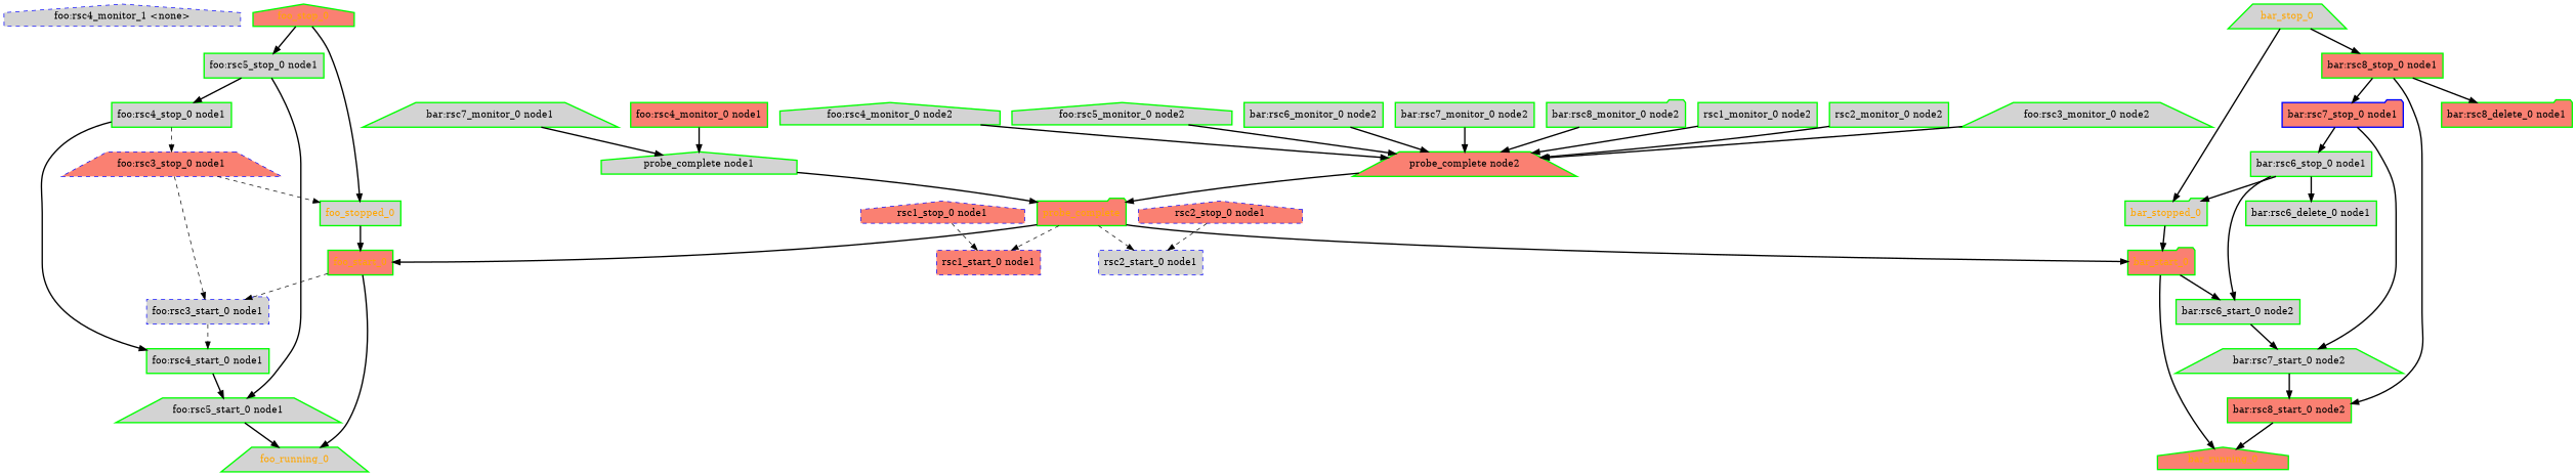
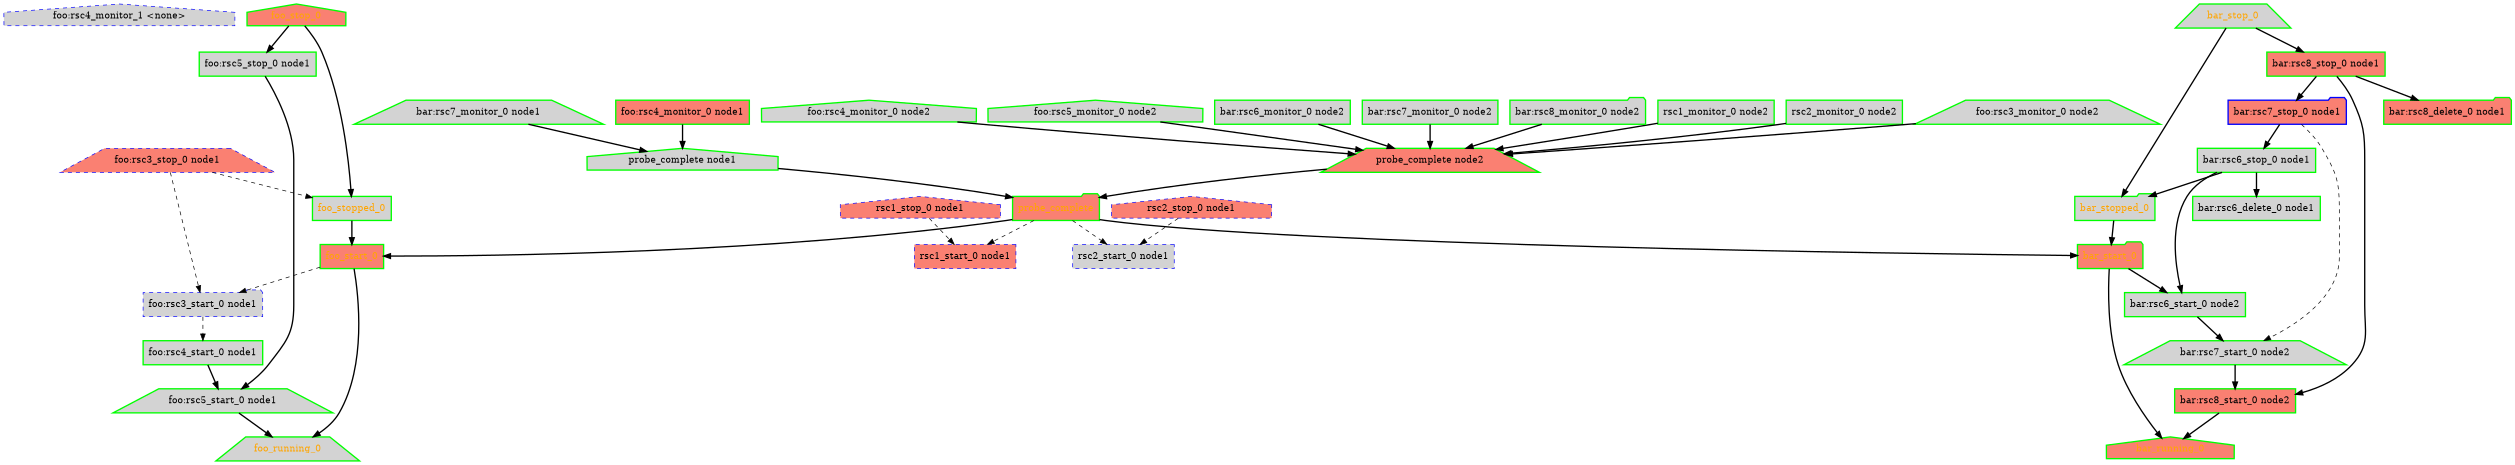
  digraph {
    fontname="DejaVu Serif"
    node [color=green fillcolor=lightgrey fontcolor=black fontname="DejaVu Serif" shape=box style="bold,filled"]
    edge [fontname="DejaVu Serif" style=bold]
    "foo:rsc4_monitor_1 <none>" [color=blue shape=house style="dashed,filled"]
    "foo:rsc3_stop_0 node1" [color=blue fillcolor=salmon shape=trapezium style="dashed,filled"]
-   "foo:rsc4_stop_0 node1"
    "foo:rsc4_start_0 node1"
    "foo:rsc3_start_0 node1" [color=blue shape=folder style="dashed,filled"]
    foo_stopped_0 [fontcolor=orange]
    "foo:rsc5_start_0 node1" [shape=trapezium]
    "bar:rsc7_start_0 node2" [shape=trapezium]
    "bar:rsc8_start_0 node2" [fillcolor=salmon]
    bar_running_0 [fillcolor=salmon fontcolor=orange shape=house]
    "bar:rsc7_stop_0 node1" [color=blue fillcolor=salmon shape=folder]
    "bar:rsc6_stop_0 node1"
    "bar:rsc6_start_0 node2"
    "bar:rsc6_delete_0 node1"
    bar_stopped_0 [fontcolor=orange shape=folder]
    probe_complete [fillcolor=salmon fontcolor=orange shape=folder]
    "rsc1_start_0 node1" [color=blue fillcolor=salmon style="dashed,filled"]
    "rsc2_start_0 node1" [color=blue style="dashed,filled"]
    foo_start_0 [fillcolor=salmon fontcolor=orange]
    bar_start_0 [fillcolor=salmon fontcolor=orange shape=folder]
    foo_running_0 [fontcolor=orange shape=trapezium]
    "probe_complete node1" [shape=house]
    "foo:rsc4_monitor_0 node1" [fillcolor=salmon]
    "bar:rsc7_monitor_0 node1" [shape=trapezium]
    "probe_complete node2" [fillcolor=salmon shape=trapezium]
    "rsc1_monitor_0 node2"
    "rsc2_monitor_0 node2"
    "foo:rsc3_monitor_0 node2" [shape=trapezium]
    "foo:rsc4_monitor_0 node2" [shape=house]
    "foo:rsc5_monitor_0 node2" [shape=house]
    "bar:rsc6_monitor_0 node2"
    "bar:rsc7_monitor_0 node2"
    "bar:rsc8_monitor_0 node2" [shape=folder]
    "rsc1_stop_0 node1" [color=blue fillcolor=salmon shape=house style="dashed,filled"]
    "rsc2_stop_0 node1" [color=blue fillcolor=salmon shape=house style="dashed,filled"]
    "foo:rsc5_stop_0 node1"
    foo_stop_0 [fillcolor=salmon fontcolor=orange shape=house]
    "bar:rsc8_stop_0 node1" [fillcolor=salmon]
    "bar:rsc8_delete_0 node1" [fillcolor=salmon shape=folder]
    bar_stop_0 [fontcolor=orange shape=trapezium]
    "foo:rsc3_stop_0 node1" -> "foo:rsc3_start_0 node1" [style=dashed]
    "foo:rsc3_stop_0 node1" -> foo_stopped_0 [style=dashed]
-   "foo:rsc4_stop_0 node1" -> "foo:rsc3_stop_0 node1" [style=dashed]
-   "foo:rsc4_stop_0 node1" -> "foo:rsc4_start_0 node1"
    "foo:rsc4_start_0 node1" -> "foo:rsc5_start_0 node1"
    "foo:rsc3_start_0 node1" -> "foo:rsc4_start_0 node1" [style=dashed]
    foo_stopped_0 -> foo_start_0
    "foo:rsc5_start_0 node1" -> foo_running_0
    "bar:rsc7_start_0 node2" -> "bar:rsc8_start_0 node2"
    "bar:rsc8_start_0 node2" -> bar_running_0
-   "bar:rsc7_stop_0 node1" -> "bar:rsc7_start_0 node2"
+   "bar:rsc7_stop_0 node1" -> "bar:rsc7_start_0 node2" [style=dashed]
    "bar:rsc7_stop_0 node1" -> "bar:rsc6_stop_0 node1"
    "bar:rsc6_stop_0 node1" -> "bar:rsc6_start_0 node2"
    "bar:rsc6_stop_0 node1" -> "bar:rsc6_delete_0 node1"
    "bar:rsc6_stop_0 node1" -> bar_stopped_0
    "bar:rsc6_start_0 node2" -> "bar:rsc7_start_0 node2"
    bar_stopped_0 -> bar_start_0
    probe_complete -> "rsc1_start_0 node1" [style=dashed]
    probe_complete -> "rsc2_start_0 node1" [style=dashed]
    probe_complete -> foo_start_0
    probe_complete -> bar_start_0
    foo_start_0 -> "foo:rsc3_start_0 node1" [style=dashed]
    foo_start_0 -> foo_running_0
    bar_start_0 -> bar_running_0
    bar_start_0 -> "bar:rsc6_start_0 node2"
    "probe_complete node1" -> probe_complete
    "foo:rsc4_monitor_0 node1" -> "probe_complete node1"
    "bar:rsc7_monitor_0 node1" -> "probe_complete node1"
    "probe_complete node2" -> probe_complete
    "rsc1_monitor_0 node2" -> "probe_complete node2"
    "rsc2_monitor_0 node2" -> "probe_complete node2"
    "foo:rsc3_monitor_0 node2" -> "probe_complete node2"
    "foo:rsc4_monitor_0 node2" -> "probe_complete node2"
    "foo:rsc5_monitor_0 node2" -> "probe_complete node2"
    "bar:rsc6_monitor_0 node2" -> "probe_complete node2"
    "bar:rsc7_monitor_0 node2" -> "probe_complete node2"
    "bar:rsc8_monitor_0 node2" -> "probe_complete node2"
    "rsc1_stop_0 node1" -> "rsc1_start_0 node1" [style=dashed]
    "rsc2_stop_0 node1" -> "rsc2_start_0 node1" [style=dashed]
-   "foo:rsc5_stop_0 node1" -> "foo:rsc4_stop_0 node1"
    "foo:rsc5_stop_0 node1" -> "foo:rsc5_start_0 node1"
    foo_stop_0 -> foo_stopped_0
    foo_stop_0 -> "foo:rsc5_stop_0 node1"
    "bar:rsc8_stop_0 node1" -> "bar:rsc8_start_0 node2"
    "bar:rsc8_stop_0 node1" -> "bar:rsc7_stop_0 node1"
    "bar:rsc8_stop_0 node1" -> "bar:rsc8_delete_0 node1"
    bar_stop_0 -> bar_stopped_0
    bar_stop_0 -> "bar:rsc8_stop_0 node1"
  }
